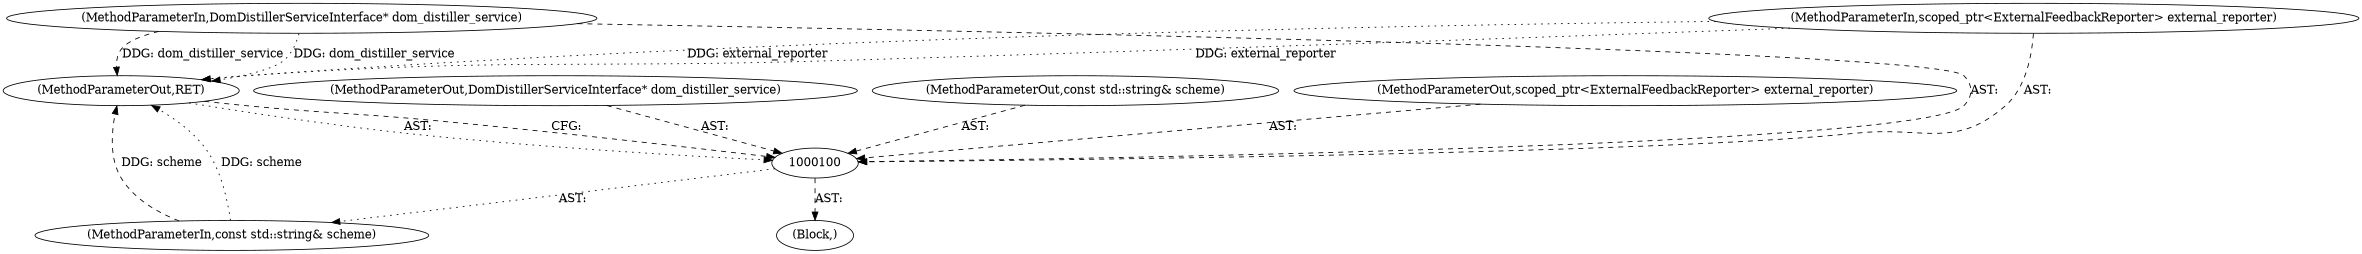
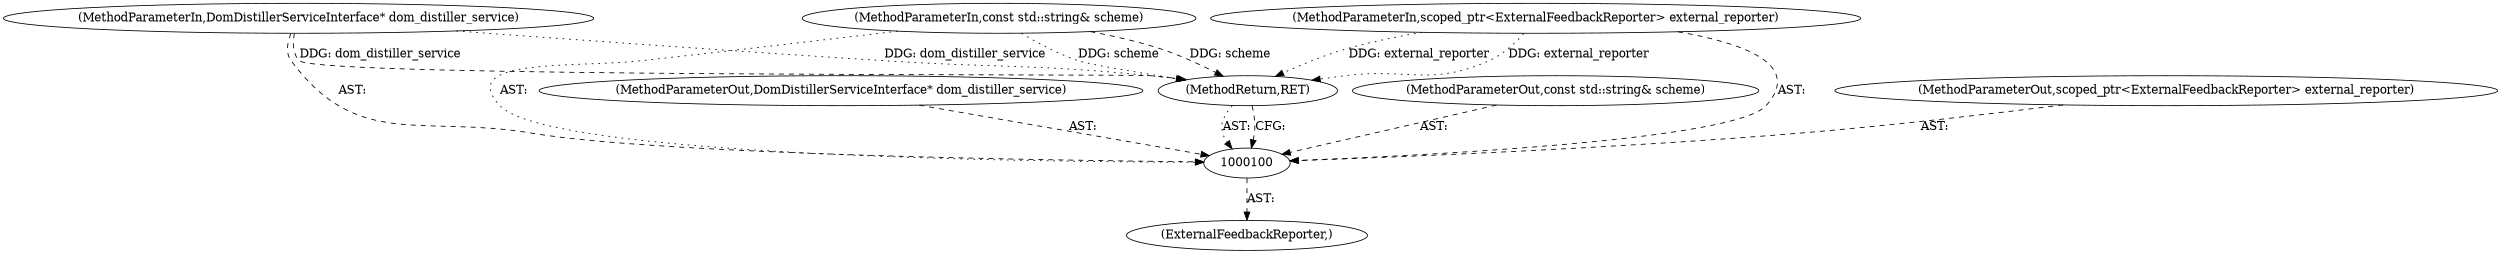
  digraph {
    edge [style=dashed]
-   n1 [label="(MethodParameterOut,RET)"]
+   n1 [label="(MethodReturn,RET)"]
    1000100
-   n3 [label="(Block,)"]
+   n3 [label="(ExternalFeedbackReporter,)"]
    n4 [label="(MethodParameterIn,DomDistillerServiceInterface* dom_distiller_service)"]
    n5 [label="(MethodParameterOut,DomDistillerServiceInterface* dom_distiller_service)"]
    n6 [label="(MethodParameterIn,const std::string& scheme)"]
    n7 [label="(MethodParameterOut,const std::string& scheme)"]
    n8 [label="(MethodParameterIn,scoped_ptr<ExternalFeedbackReporter> external_reporter)"]
    n9 [label="(MethodParameterOut,scoped_ptr<ExternalFeedbackReporter> external_reporter)"]
    n1 -> 1000100 [label="AST: " style=dotted]
    n1 -> 1000100 [label="CFG: "]
    1000100 -> n3 [label="AST: "]
    n4 -> n1 [label="DDG: dom_distiller_service"]
    n4 -> n1 [label="DDG: dom_distiller_service" style=dotted]
    n4 -> 1000100 [label="AST: "]
    n5 -> 1000100 [label="AST: "]
    n6 -> n1 [label="DDG: scheme" style=dotted]
    n6 -> n1 [label="DDG: scheme"]
-   1000100 -> n6 [label="AST: " style=dotted]
+   n6 -> 1000100 [label="AST: " style=dotted]
    n7 -> 1000100 [label="AST: "]
    n8 -> n1 [label="DDG: external_reporter" style=dotted]
    n8 -> n1 [label="DDG: external_reporter" style=dotted]
    n8 -> 1000100 [label="AST: "]
    n9 -> 1000100 [label="AST: "]
  }
